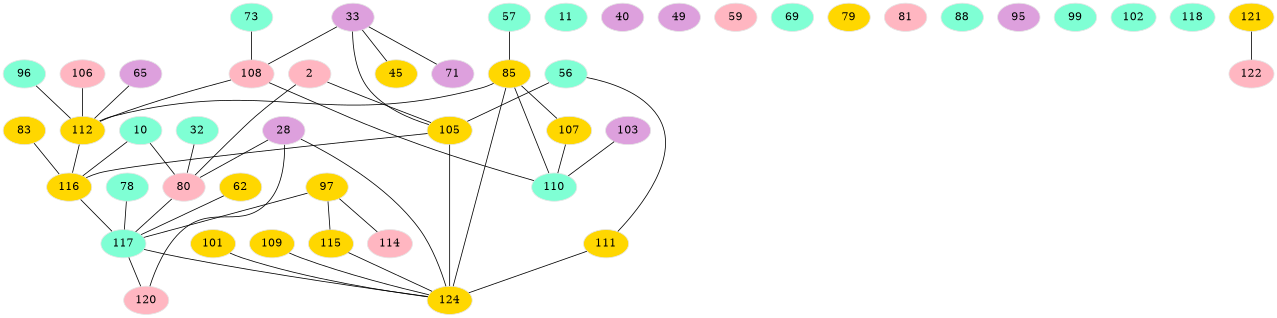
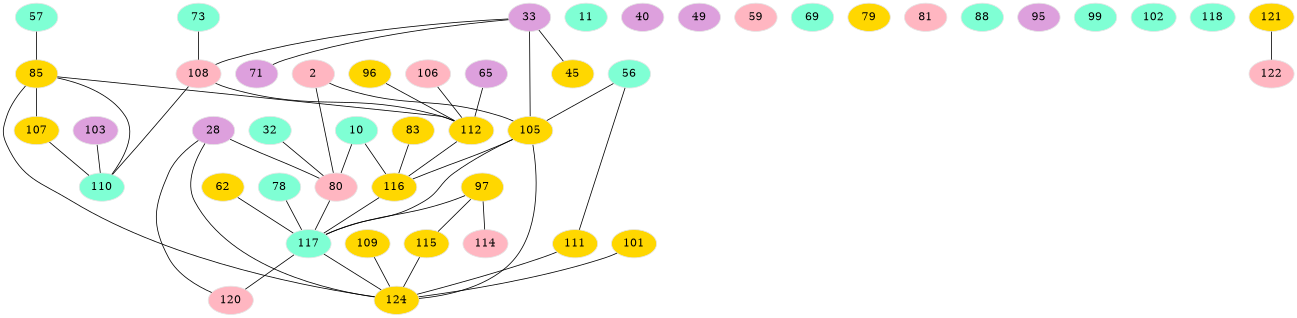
  graph {
    node [color=gray90 fillcolor=gold style=filled]
    80 [fillcolor=lightpink super="+61"]
    117 [fillcolor=aquamarine super="+42+91"]
    2 [fillcolor=lightpink]
    105 [super="+93+66+98"]
    116 [super="+76+100"]
    124 [super="+123+119+75"]
    10 [fillcolor=aquamarine]
    11 [fillcolor=aquamarine]
    28 [fillcolor=plum super="+21"]
    120 [fillcolor=lightpink]
    32 [fillcolor=aquamarine]
    45 [super="+39"]
    33 [fillcolor=plum]
    71 [fillcolor=plum]
    108 [fillcolor=lightpink super="+41+38+58+82"]
    112 [super="+51"]
    110 [fillcolor=aquamarine super="+47+64+104+50"]
    40 [fillcolor=plum]
    49 [fillcolor=plum]
    56 [fillcolor=aquamarine]
    111 [super="+63"]
    85 [super="+25+77"]
    107
    57 [fillcolor=aquamarine]
    59 [fillcolor=lightpink]
    62
    65 [fillcolor=plum]
    69 [fillcolor=aquamarine]
    73 [fillcolor=aquamarine]
    78 [fillcolor=aquamarine]
    79
    81 [fillcolor=lightpink]
    83
    88 [fillcolor=aquamarine]
    95 [fillcolor=plum super="+68"]
-   96 [fillcolor=aquamarine]
+   96
    97 [super="+30+44"]
    114 [fillcolor=lightpink]
    115
    99 [fillcolor=aquamarine]
    101
    102 [fillcolor=aquamarine]
    103 [fillcolor=plum]
    106 [fillcolor=lightpink]
    109 [super="+94"]
    118 [fillcolor=aquamarine super="+16+87"]
    121
    122 [fillcolor=lightpink]
    80 -- 117
    117 -- 124 [weight=2]
    117 -- 120
    2 -- 80
    2 -- 105
+   105 -- 117
    105 -- 116
    105 -- 124 [weight=3]
    116 -- 117 [weight=2]
    10 -- 80
    10 -- 116
    28 -- 80 [weight=2]
    28 -- 124
    28 -- 120
    32 -- 80
    33 -- 105 [weight=2]
    33 -- 45
    33 -- 71
    33 -- 108
    108 -- 112
    108 -- 110
    112 -- 116 [weight=2]
    56 -- 105 [weight=2]
    56 -- 111
    111 -- 124
    85 -- 124 [weight=2]
    85 -- 112 [weight=2]
    85 -- 110
    85 -- 107 [weight=2]
    107 -- 110
    57 -- 85
    62 -- 117
    65 -- 112
    73 -- 108
    78 -- 117
    83 -- 116
    96 -- 112
    97 -- 117 [weight=3]
    97 -- 114
    97 -- 115
    115 -- 124
    101 -- 124
    103 -- 110
    106 -- 112
    109 -- 124
    121 -- 122
  }
